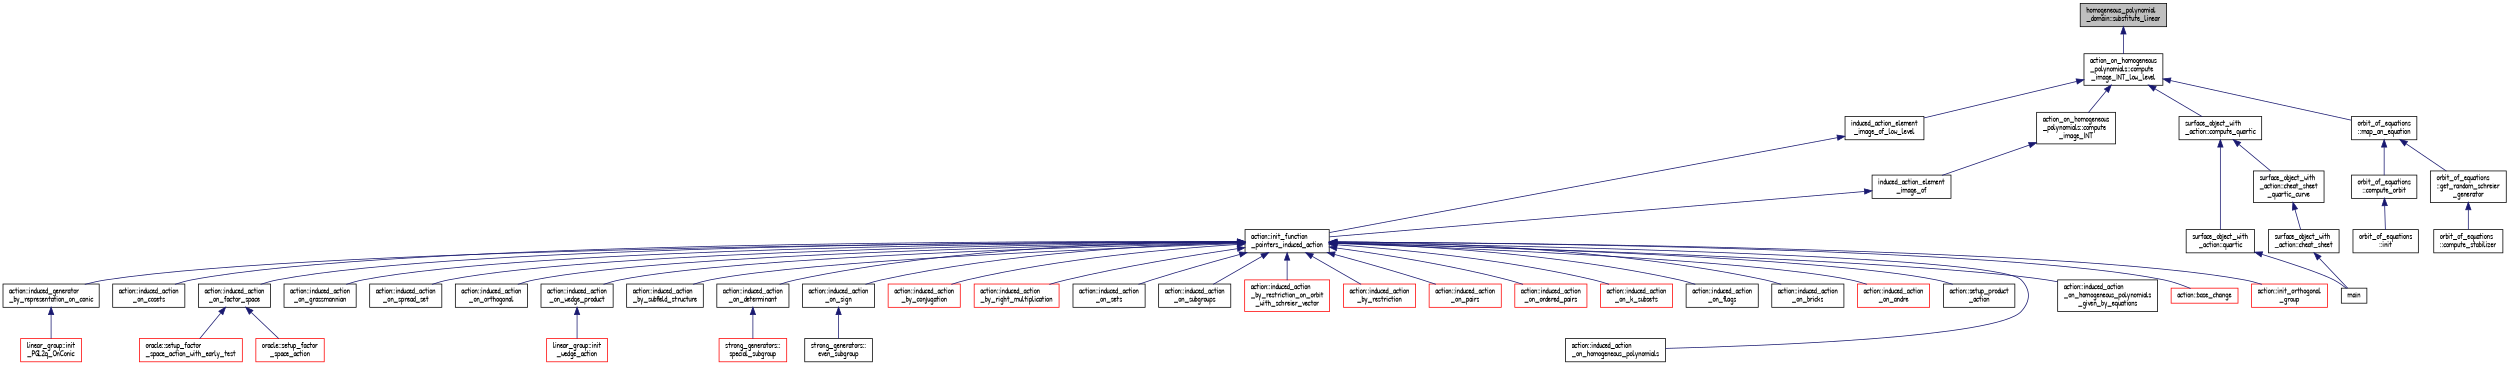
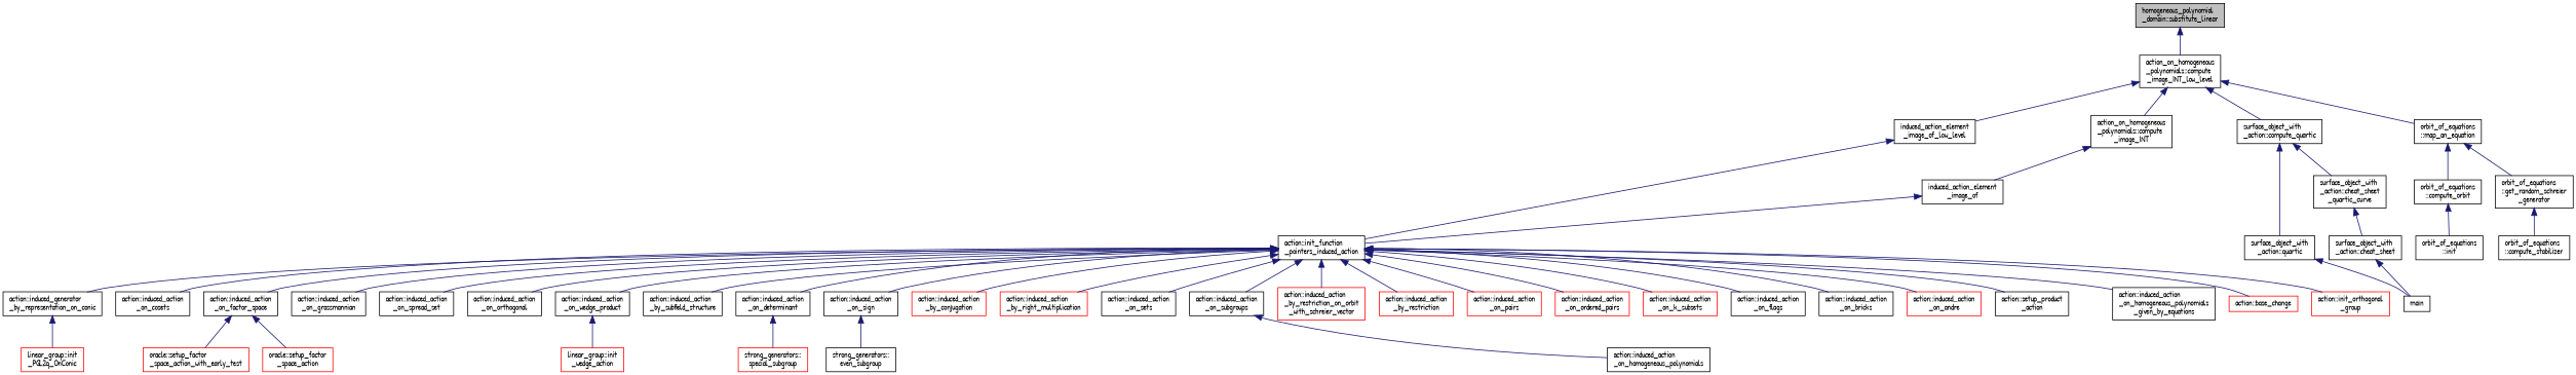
  digraph {
    fontname="Patrick Hand"
    rankdir=TB
    node [color=black fillcolor=white fontname="Patrick Hand" fontsize=10 shape=record style=filled]
    edge [color=midnightblue dir=back fontname="Patrick Hand" fontsize=10 labelfontname=Helvetica labelfontsize=10 style=solid]
    n1 [fillcolor=grey75 fontcolor=black height=0.2 label="homogeneous_polynomial\l_domain::substitute_linear" width=0.4]
    n2 [height=0.2 label="action_on_homogeneous\l_polynomials::compute\l_image_INT_low_level" width=0.4]
    n3 [height=0.2 label="induced_action_element\l_image_of_low_level" width=0.4]
    n4 [height=0.2 label="action_on_homogeneous\l_polynomials::compute\l_image_INT" width=0.4]
    n5 [height=0.2 label="surface_object_with\l_action::compute_quartic" width=0.4]
    n6 [height=0.2 label="orbit_of_equations\l::map_an_equation" width=0.4]
    n7 [height=0.2 label="action::init_function\l_pointers_induced_action" width=0.4]
    n8 [height=0.2 label="induced_action_element\l_image_of" width=0.4]
    n9 [height=0.2 label="surface_object_with\l_action::quartic" width=0.4]
    n10 [height=0.2 label="surface_object_with\l_action::cheat_sheet\l_quartic_curve" width=0.4]
    n11 [height=0.2 label="orbit_of_equations\l::compute_orbit" width=0.4]
    n12 [height=0.2 label="orbit_of_equations\l::get_random_schreier\l_generator" width=0.4]
    n13 [height=0.2 label="action::induced_generator\l_by_representation_on_conic" width=0.4]
    n14 [height=0.2 label="action::induced_action\l_on_cosets" width=0.4]
    n15 [height=0.2 label="action::induced_action\l_on_factor_space" width=0.4]
    n16 [height=0.2 label="action::induced_action\l_on_grassmannian" width=0.4]
    n17 [height=0.2 label="action::induced_action\l_on_spread_set" width=0.4]
    n18 [height=0.2 label="action::induced_action\l_on_orthogonal" width=0.4]
    n19 [height=0.2 label="action::induced_action\l_on_wedge_product" width=0.4]
    n20 [height=0.2 label="action::induced_action\l_by_subfield_structure" width=0.4]
    n21 [height=0.2 label="action::induced_action\l_on_determinant" width=0.4]
    n22 [height=0.2 label="action::induced_action\l_on_sign" width=0.4]
    n23 [color=red height=0.2 label="action::induced_action\l_by_conjugation" width=0.4]
    n24 [color=red height=0.2 label="action::induced_action\l_by_right_multiplication" width=0.4]
    n25 [height=0.2 label="action::induced_action\l_on_sets" width=0.4]
    n26 [height=0.2 label="action::induced_action\l_on_subgroups" width=0.4]
    n27 [color=red height=0.2 label="action::induced_action\l_by_restriction_on_orbit\l_with_schreier_vector" width=0.4]
    n28 [color=red height=0.2 label="action::induced_action\l_by_restriction" width=0.4]
    n29 [color=red height=0.2 label="action::induced_action\l_on_pairs" width=0.4]
    n30 [color=red height=0.2 label="action::induced_action\l_on_ordered_pairs" width=0.4]
    n31 [color=red height=0.2 label="action::induced_action\l_on_k_subsets" width=0.4]
    n32 [height=0.2 label="action::induced_action\l_on_flags" width=0.4]
    n33 [height=0.2 label="action::induced_action\l_on_bricks" width=0.4]
    n34 [color=red height=0.2 label="action::induced_action\l_on_andre" width=0.4]
    n35 [height=0.2 label="action::setup_product\l_action" width=0.4]
    n36 [height=0.2 label="action::induced_action\l_on_homogeneous_polynomials" width=0.4]
    n37 [height=0.2 label="action::induced_action\l_on_homogeneous_polynomials\l_given_by_equations" width=0.4]
    n38 [color=red height=0.2 label="action::base_change" width=0.4]
    n39 [color=red height=0.2 label="action::init_orthogonal\l_group" width=0.4]
    n40 [color=red height=0.2 label="linear_group::init\l_PGL2q_OnConic" width=0.4]
    n41 [color=red height=0.2 label="oracle::setup_factor\l_space_action_with_early_test" width=0.4]
    n42 [color=red height=0.2 label="oracle::setup_factor\l_space_action" width=0.4]
    n43 [color=red height=0.2 label="linear_group::init\l_wedge_action" width=0.4]
    n44 [color=red height=0.2 label="strong_generators::\lspecial_subgroup" width=0.4]
    n45 [height=0.2 label="strong_generators::\leven_subgroup" width=0.4]
    n46 [height=0.2 label=main width=0.4]
    n47 [height=0.2 label="surface_object_with\l_action::cheat_sheet" width=0.4]
    n48 [height=0.2 label="orbit_of_equations\l::init" width=0.4]
    n49 [height=0.2 label="orbit_of_equations\l::compute_stabilizer" width=0.4]
    n1 -> n2
    n2 -> n3
    n2 -> n4
    n2 -> n5
    n2 -> n6
    n3 -> n7
    n4 -> n8
    n5 -> n9
    n5 -> n10
    n6 -> n11
    n6 -> n12
    n7 -> n13
    n7 -> n14
    n7 -> n15
    n7 -> n16
    n7 -> n17
    n7 -> n18
    n7 -> n19
    n7 -> n20
    n7 -> n21
    n7 -> n22
    n7 -> n23
    n7 -> n24
    n7 -> n25
    n7 -> n26
    n7 -> n27
    n7 -> n28
    n7 -> n29
    n7 -> n30
    n7 -> n31
    n7 -> n32
    n7 -> n33
    n7 -> n34
    n7 -> n35
-   n7 -> n36
+   n26 -> n36
    n7 -> n37
    n7 -> n38
    n7 -> n39
    n8 -> n7
    n9 -> n46
    n10 -> n47
    n11 -> n48
    n12 -> n49
    n13 -> n40
    n15 -> n41
    n15 -> n42
    n19 -> n43
    n21 -> n44
    n22 -> n45
    n47 -> n46
  }
